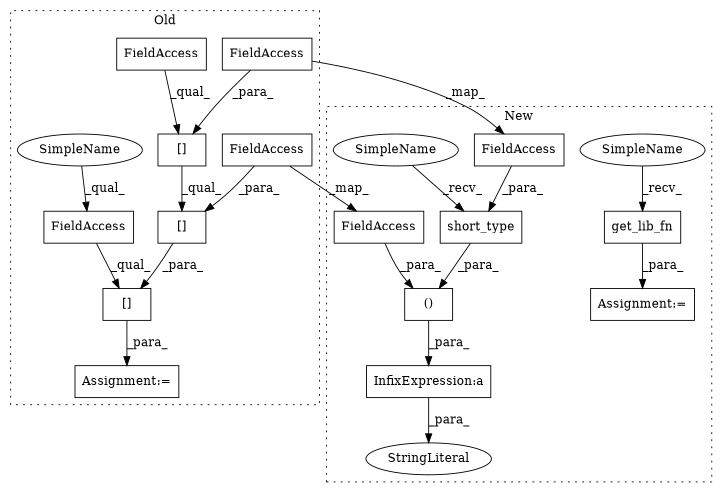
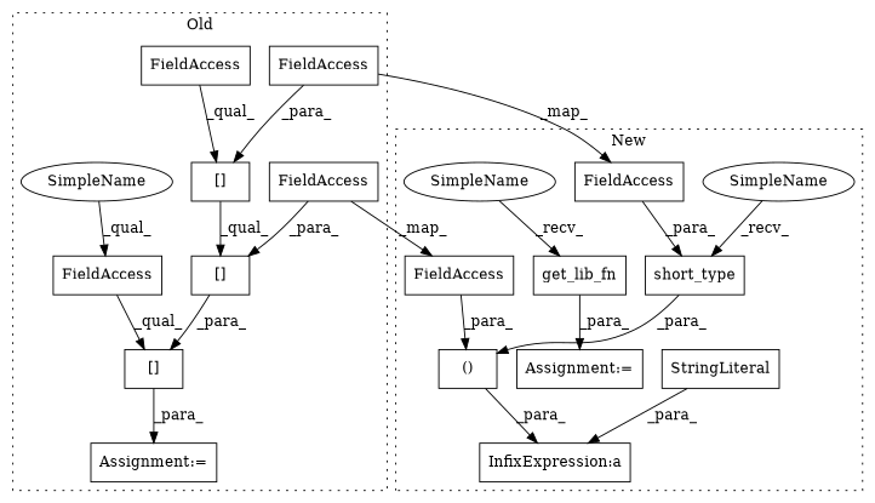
  digraph {
    node [a=22 l=13 s=2653 shape=box]
    n1 [a=2 l="21,1" label="[]" s="2666,2700"]
    n2 [l=20 label=FieldAccess s=2666]
    n3 [a=2 l="36,1" label="[]" s="2666,2715"]
    n4 [label=FieldAccess s=2687]
    n5 [a=2 l="13,1" label="[]" s="2653,2716"]
    n6 [l=12 label=FieldAccess]
    n7 [label=FieldAccess s=2702]
    n8 [a=7 l=1 label="Assignment:=" s=2652]
    n9 [a=42 l=3 label=SimpleName shape=ellipse]
    n10 [a=32 l="11,1" label=short_type s="2470,2494"]
    n11 [a=27 l=8 label="InfixExpression:a" s=2456]
    n12 [a=106 l=57 label="()" s=2464]
-   n13 [a=45 l=18 label=StringLiteral s=2438 shape=ellipse]
+   n13 [a=45 l=18 label=StringLiteral s=2438]
    n14 [a=32 l="11,2" label=get_lib_fn s="2427,2521"]
    n15 [label=FieldAccess s=2481]
    n16 [label=FieldAccess s=2508]
    n17 [a=7 l=1 label="Assignment:=" s=2420]
    n18 [a=42 l=5 label=SimpleName s=2421 shape=ellipse]
    n19 [a=42 l=5 label=SimpleName s=2464 shape=ellipse]
    subgraph cluster_1 {
      label=Old
      style=dotted
      n1
      n2
      n3
      n4
      n5
      n6
      n7
      n8
      n9
    }
    subgraph cluster_2 {
      label=New
      style=dotted
      n10
      n11
      n12
      n13
      n14
      n15
      n16
      n17
      n18
      n19
    }
    n1 -> n3 [label=_qual_]
    n2 -> n1 [label=_qual_]
    n3 -> n5 [label=_para_]
    n4 -> n1 [label=_para_]
    n4 -> n15 [label=_map_]
    n5 -> n8 [label=_para_]
    n6 -> n5 [label=_qual_]
    n7 -> n3 [label=_para_]
    n7 -> n16 [label=_map_]
    n9 -> n6 [label=_qual_]
    n10 -> n12 [label=_para_]
    n12 -> n11 [label=_para_]
-   n11 -> n13 [label=_para_]
+   n13 -> n11 [label=_para_]
    n14 -> n17 [label=_para_]
    n15 -> n10 [label=_para_]
    n16 -> n12 [label=_para_]
    n18 -> n14 [label=_recv_]
    n19 -> n10 [label=_recv_]
  }
